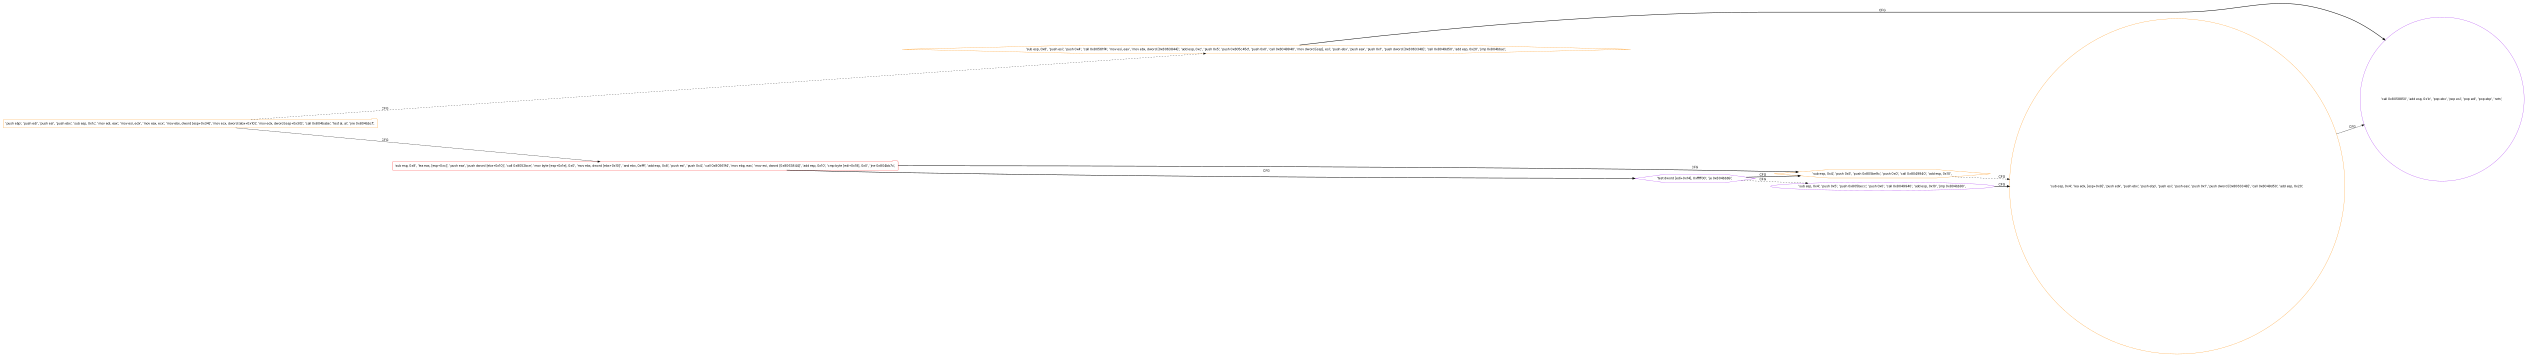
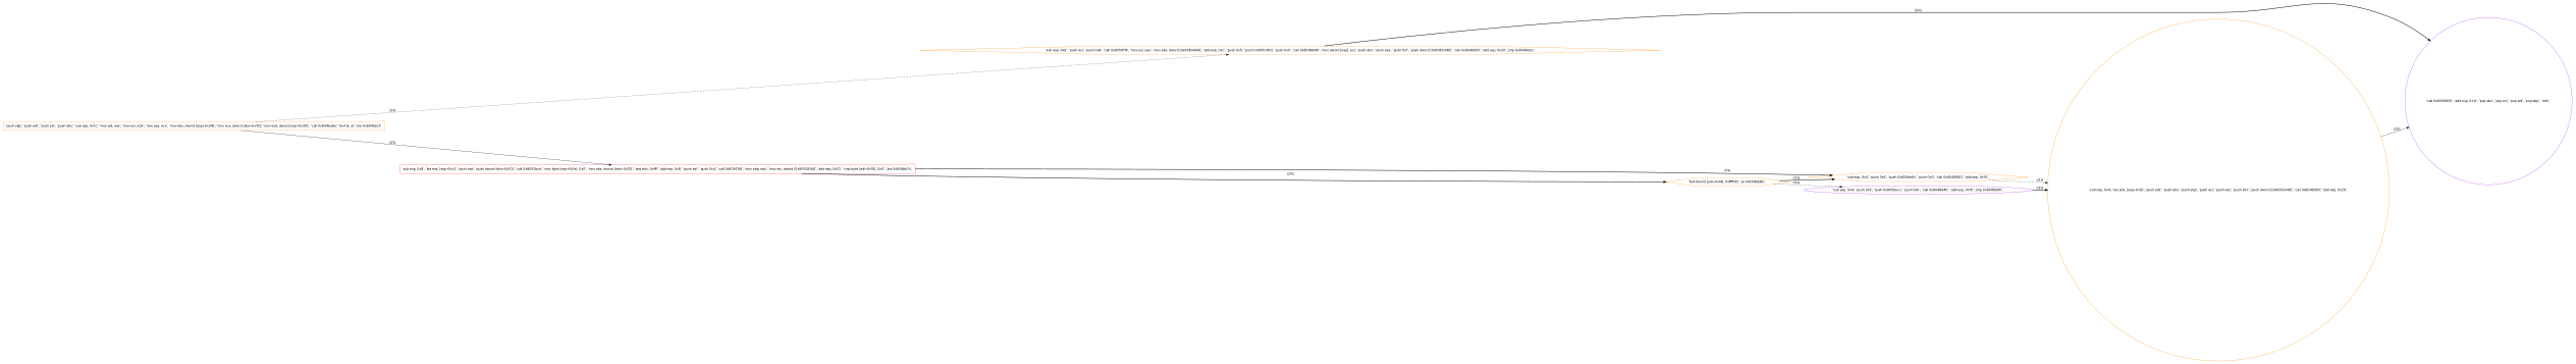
  digraph {
    rankdir=LR
    fontname=Inter
    node [color=darkorange shape=hexagon fontname=Inter]
    edge [style=bold fontname=Inter]
    n1 [label="'push ebp', 'push edi', 'push esi', 'push ebx', 'sub esp, 0x1c', 'mov edi, eax', 'mov esi, edx', 'mov eax, ecx', 'mov ebx, dword [esp+0x34]', 'mov ecx, dword [ebx+0x10]', 'mov edx, dword [esp+0x30]', 'call 0x804babe', 'test al, al', 'jne 0x804bbcf', " shape=folder]
    n2 [label="'sub esp, 0x8', 'push esi', 'push 0x4', 'call 0x80561f4', 'mov esi, eax', 'mov ebx, dword [0x8063844]', 'add esp, 0xc', 'push 0x5', 'push 0x805c45d', 'push 0x0', 'call 0x8049940', 'mov dword [esp], esi', 'push ebx', 'push eax', 'push 0x1', 'push dword [0x8063348]', 'call 0x8049d50', 'add esp, 0x20', 'jmp 0x804bbac', "]
    n3 [label="'sub esp, 0x8', 'lea eax, [esp+0xc]', 'push eax', 'push dword [ebx+0x10]', 'call 0x8052bce', 'mov byte [esp+0x1e], 0x0', 'mov ebx, dword [ebx+0x10]', 'and ebx, 0xfff', 'add esp, 0x8', 'push esi', 'push 0x4', 'call 0x80561f4', 'mov ebp, eax', 'mov esi, dword [0x8063844]', 'add esp, 0x10', 'cmp byte [edi+0x18], 0x0', 'jne 0x804bb7c', " color=red shape=folder]
    n4 [label="'call 0x8058850', 'add esp, 0x1c', 'pop ebx', 'pop esi', 'pop edi', 'pop ebp', 'retn', " color=purple shape=circle]
    n5 [label="'sub esp, 0x4', 'push 0x5', 'push 0x805be9c', 'push 0x0', 'call 0x8049940', 'add esp, 0x10', "]
-   n6 [label="'test dword [edi+0x14], 0xffff00', 'je 0x804bbb9', " color=purple]
+   n6 [label="'test dword [edi+0x14], 0xffff00', 'je 0x804bbb9', "]
    n7 [label="'sub esp, 0x4', 'lea edx, [esp+0x9]', 'push edx', 'push ebx', 'push ebp', 'push esi', 'push eax', 'push 0x1', 'push dword [0x8063348]', 'call 0x8049d50', 'add esp, 0x20', " shape=circle]
    n8 [label="'sub esp, 0x4', 'push 0x5', 'push 0x805becc', 'push 0x0', 'call 0x8049940', 'add esp, 0x10', 'jmp 0x804bb90', " color=purple shape=ellipse]
    n1 -> n2 [label=CFG style=dashed]
    n1 -> n3 [label=CFG style=solid]
    n2 -> n4 [label=CFG]
    n3 -> n5 [label=CFG]
    n3 -> n6 [label=CFG]
    n5 -> n7 [label=CFG style=dashed]
    n6 -> n5 [label=CFG]
    n6 -> n8 [label=CFG style=dashed]
    n7 -> n4 [label=CFG style=solid]
    n8 -> n7 [label=CFG]
  }
